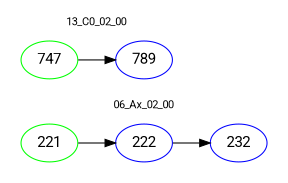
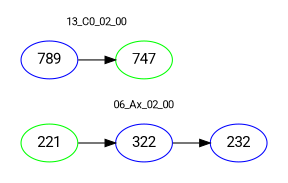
  digraph {
    fontname=Roboto
    rankdir=LR
    node [color=blue fontname=Roboto]
    edge [color=black fontname=Roboto]
    n1 [color=green label=221]
-   n2 [label=222]
+   n2 [label=322]
    n3 [label=232]
    n4 [label=789]
    n5 [color=green label=747]
    subgraph cluster_1 {
      color=white
      fontsize=10
      label="06_Ax_02_00"
      n1
      n2
      n3
    }
    subgraph cluster_2 {
      color=white
      fontsize=10
      label="13_C0_02_00"
      n4
      n5
    }
    n1 -> n2
    n2 -> n3
-   n5 -> n4
+   n4 -> n5
  }
